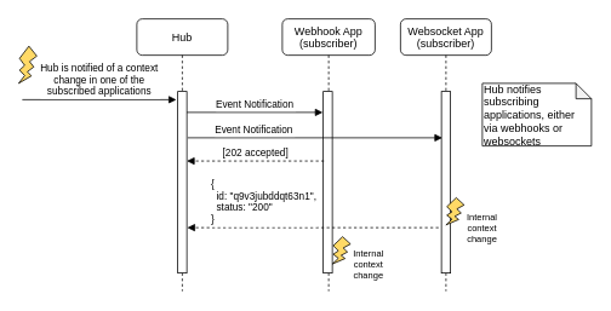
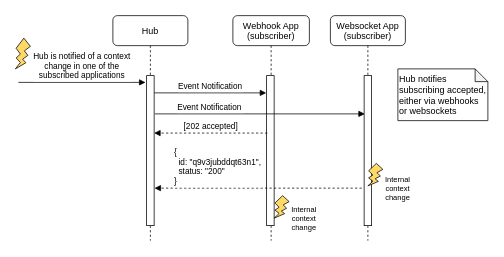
  <mxCell id="0" />
  <mxCell id="1" parent="0" />
  <mxCell id="2" value="Hub" parent="1" vertex="1" style="shape=umlLifeline;perimeter=lifelinePerimeter;container=1;collapsible=0;recursiveResize=0;rounded=1;shadow=0;strokeWidth=1;"><mxGeometry as="geometry" height="300" width="100" y="20" x="150" /></mxCell>
  <mxCell id="3" value="" parent="2" vertex="1" style="points=[];perimeter=orthogonalPerimeter;rounded=0;shadow=0;strokeWidth=1;"><mxGeometry as="geometry" height="200" width="10" y="80" x="45" /></mxCell>
  <mxCell id="4" value="Event Notification" parent="1" style="verticalAlign=bottom;endArrow=block;shadow=0;strokeWidth=1;" edge="1"><mxGeometry as="geometry" relative="1"><mxPoint as="sourcePoint" y="123" x="205" /><mxPoint as="targetPoint" y="123" x="354.5" /></mxGeometry></mxCell>
  <mxCell id="5" value="Webhook App&#10;(subscriber)" parent="1" vertex="1" style="shape=umlLifeline;perimeter=lifelinePerimeter;container=1;collapsible=0;recursiveResize=0;rounded=1;shadow=0;strokeWidth=1;"><mxGeometry as="geometry" height="300" width="102" y="20" x="310" /></mxCell>
  <mxCell id="6" value="" parent="5" vertex="1" style="points=[];perimeter=orthogonalPerimeter;rounded=0;shadow=0;strokeWidth=1;"><mxGeometry as="geometry" height="200" width="10" y="80" x="45" /></mxCell>
  <mxCell id="7" value="" parent="5" vertex="1" style="verticalLabelPosition=bottom;verticalAlign=top;html=1;shape=mxgraph.basic.flash;rounded=1;fontSize=10;fillColor=#FFD966;"><mxGeometry as="geometry" height="30" width="20" y="240" x="55" /></mxCell>
  <mxCell id="8" value="Internal context change" parent="5" vertex="1" style="text;html=1;strokeColor=none;fillColor=none;align=center;verticalAlign=middle;whiteSpace=wrap;rounded=0;fontSize=10;"><mxGeometry as="geometry" height="20" width="40" y="260" x="75" /></mxCell>
- <mxCell id="9" value="Hub notifies subscribing applications, either via webhooks or websockets" parent="1" vertex="1" style="shape=note;whiteSpace=wrap;html=1;backgroundOutline=1;darkOpacity=0.05;rounded=1;align=left;size=17;"><mxGeometry as="geometry" height="69" width="120" y="91" x="530" /></mxCell>
+ <mxCell id="9" value="Hub notifies subscribing accepted, either via webhooks or websockets" parent="1" vertex="1" style="shape=note;whiteSpace=wrap;html=1;backgroundOutline=1;darkOpacity=0.05;rounded=1;align=left;size=17;"><mxGeometry as="geometry" height="69" width="120" y="91" x="530" /></mxCell>
  <mxCell id="10" value="[202 accepted]" parent="1" style="verticalAlign=bottom;endArrow=block;shadow=0;strokeWidth=1;fontSize=11;entryX=1;entryY=0.435;entryDx=0;entryDy=0;entryPerimeter=0;exitX=0.086;exitY=0.435;exitDx=0;exitDy=0;exitPerimeter=0;dashed=1;" edge="1"><mxGeometry as="geometry" relative="1"><mxPoint as="sourcePoint" y="176.6" x="355.86" /><mxPoint as="targetPoint" y="176.6" x="205" /></mxGeometry></mxCell>
  <mxCell id="11" value="Hub is notified of a context &#10;change in one of the &#10;subscribed applications" parent="1" style="verticalAlign=bottom;endArrow=block;shadow=0;strokeWidth=1;fontSize=11;" edge="1"><mxGeometry as="geometry" relative="1"><mxPoint as="sourcePoint" y="109" x="24" /><mxPoint as="targetPoint" y="109" x="193.5" /></mxGeometry></mxCell>
  <mxCell id="12" value="" parent="1" vertex="1" style="verticalLabelPosition=bottom;verticalAlign=top;html=1;shape=mxgraph.basic.flash;rounded=1;fontSize=10;fillColor=#FFD966;"><mxGeometry as="geometry" height="41" width="20" y="50" x="20" /></mxCell>
  <mxCell id="13" value="Websocket App&#10;(subscriber)" parent="1" vertex="1" style="shape=umlLifeline;perimeter=lifelinePerimeter;container=1;collapsible=0;recursiveResize=0;rounded=1;shadow=0;strokeWidth=1;"><mxGeometry as="geometry" height="300" width="100" y="20" x="440" /></mxCell>
  <mxCell id="14" value="" parent="13" vertex="1" style="points=[];perimeter=orthogonalPerimeter;rounded=0;shadow=0;strokeWidth=1;"><mxGeometry as="geometry" height="200" width="10" y="80" x="45" /></mxCell>
  <mxCell id="15" value="Event Notification" parent="1" style="verticalAlign=bottom;endArrow=block;shadow=0;strokeWidth=1;entryX=0.098;entryY=0.255;entryDx=0;entryDy=0;entryPerimeter=0;" edge="1" target="14"><mxGeometry as="geometry" x="-0.478" relative="1"><mxPoint as="sourcePoint" y="151" x="206" /><mxPoint as="targetPoint" y="151" x="480" /><mxPoint as="offset" /></mxGeometry></mxCell>
  <mxCell id="16" value="{&#10;  id: &quot;q9v3jubddqt63n1&quot;,&#10;  status: &quot;200&quot;&#10;}" parent="1" style="verticalAlign=bottom;endArrow=block;shadow=0;strokeWidth=1;fontSize=11;exitX=0.086;exitY=0.435;exitDx=0;exitDy=0;exitPerimeter=0;dashed=1;align=left;" edge="1"><mxGeometry as="geometry" x="0.823" relative="1"><mxPoint as="sourcePoint" y="250" x="481.86" /><mxPoint as="targetPoint" y="250" x="205.5" /><mxPoint as="offset" /></mxGeometry></mxCell>
  <mxCell id="17" value="" parent="1" vertex="1" style="verticalLabelPosition=bottom;verticalAlign=top;html=1;shape=mxgraph.basic.flash;rounded=1;fontSize=10;fillColor=#FFD966;"><mxGeometry as="geometry" height="30" width="20" y="217" x="490" /></mxCell>
  <mxCell id="18" value="Internal context change" parent="1" vertex="1" style="text;html=1;strokeColor=none;fillColor=none;align=center;verticalAlign=middle;whiteSpace=wrap;rounded=0;fontSize=10;"><mxGeometry as="geometry" height="20" width="40" y="240" x="510" /></mxCell>
